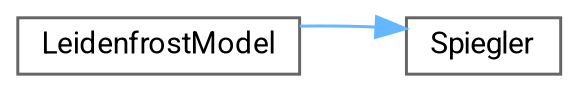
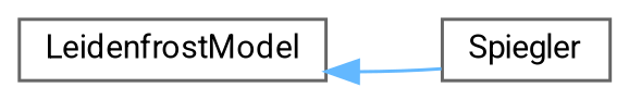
  digraph {
    rankdir=LR
    fontname=Roboto
    node [color=grey40 fillcolor=white fontname=Roboto fontsize=10 shape=box style=filled]
    n1 [height=0.2 label=LeidenfrostModel width=0.4]
    n2 [height=0.2 label=Spiegler width=0.4]
-   n2 -> n1 [color=steelblue1 dir=back fontname=Roboto fontsize=10 labelfontname=Helvetica labelfontsize=10 style=solid]
+   n1 -> n2 [color=steelblue1 dir=back fontname=Roboto fontsize=10 labelfontname=Helvetica labelfontsize=10 style=solid]
  }
